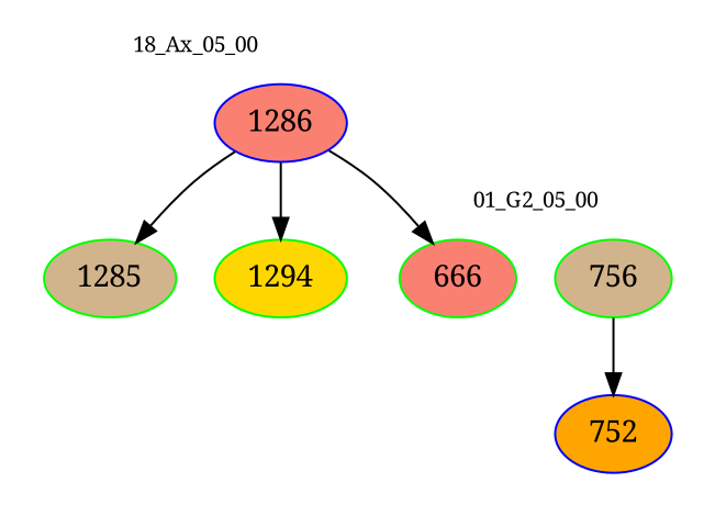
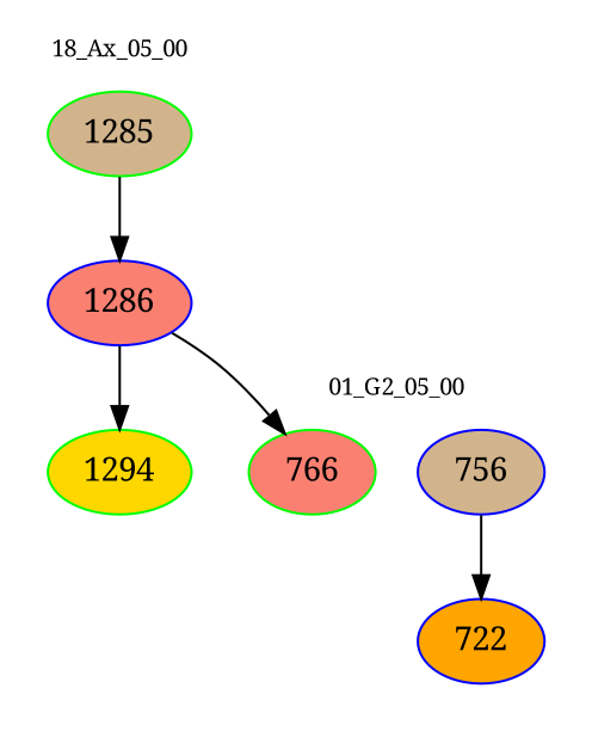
  digraph {
    fontname="Noto Serif"
    node [color=blue fillcolor=salmon fontname="Noto Serif" style=filled]
    edge [color=black fontname="Noto Serif"]
    n1 [label=1286]
    n2 [color=green fillcolor=tan label=1285]
    n3 [color=green fillcolor=gold label=1294]
-   n4 [color=green fillcolor=tan label=756]
-   n5 [fillcolor=orange label=752]
-   n6 [color=green label=666]
+   n4 [fillcolor=tan label=756]
+   n5 [fillcolor=orange label=722]
+   n6 [color=green label=766]
    subgraph cluster_1 {
      color=white
      fontsize=10
      label="18_Ax_05_00"
      n1
      n2
      n3
    }
    subgraph cluster_2 {
      color=white
      fontsize=10
      label="01_G2_05_00"
      n4
      n5
      n6
    }
-   n1 -> n2
+   n2 -> n1
    n1 -> n3
    n1 -> n6
    n4 -> n5
  }
